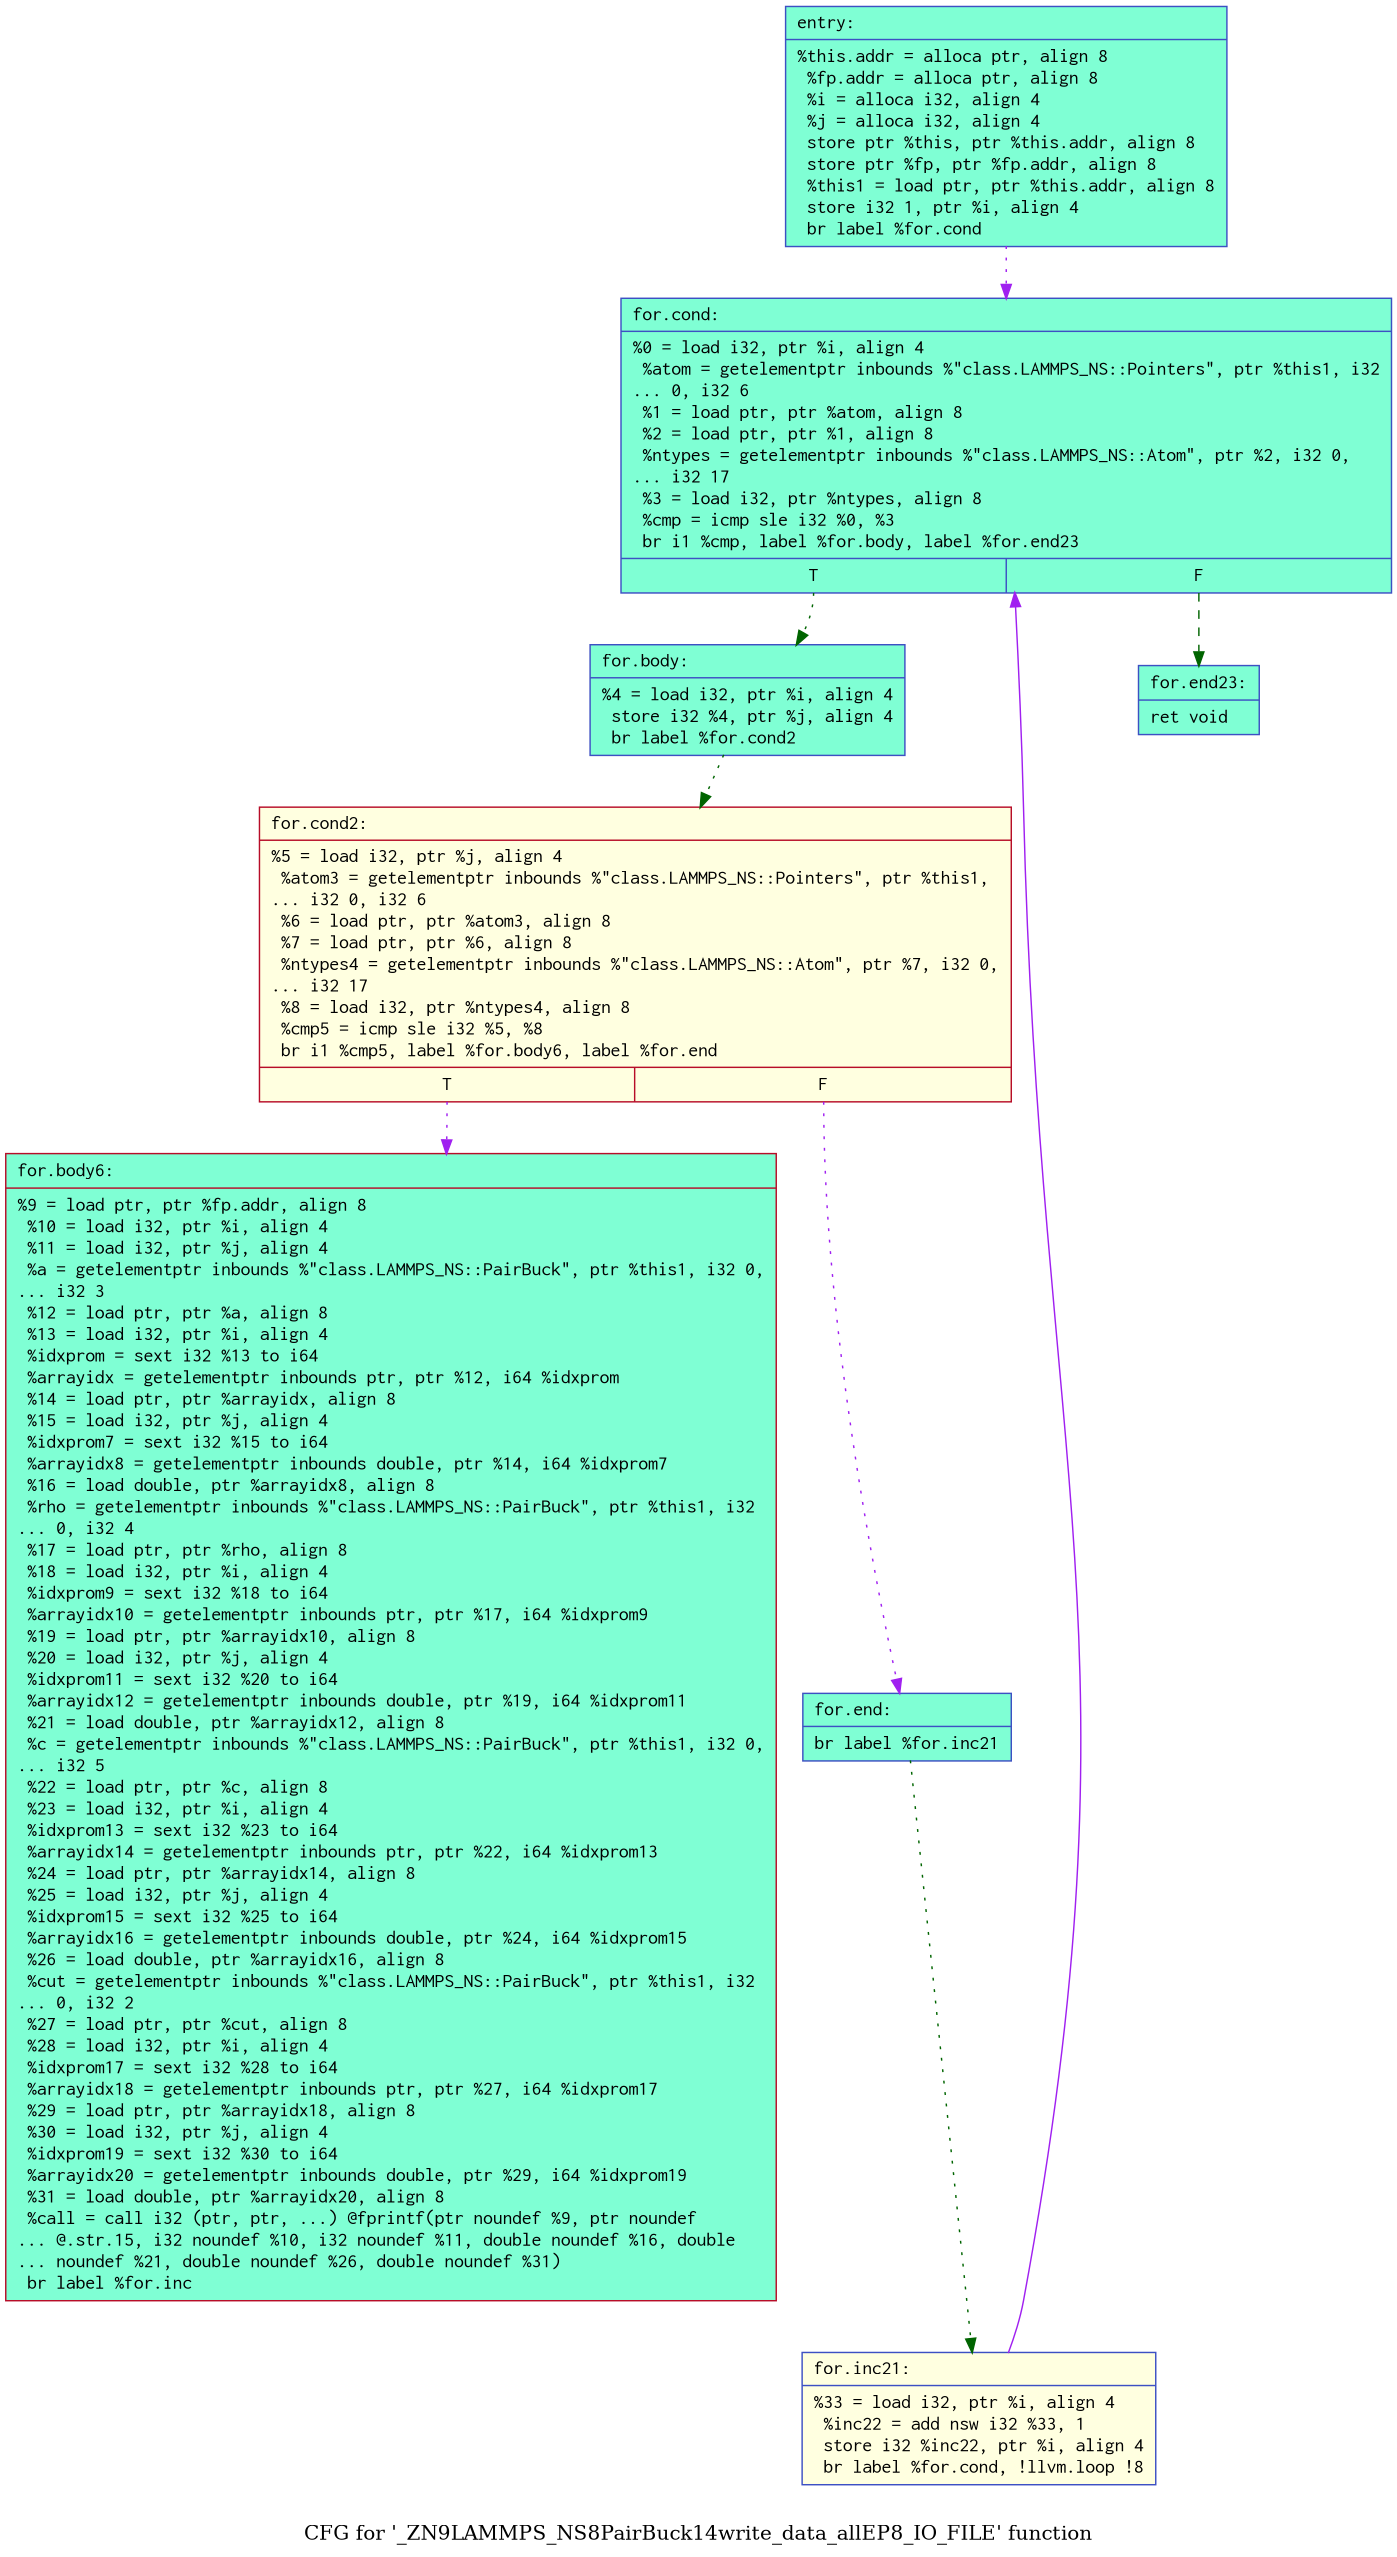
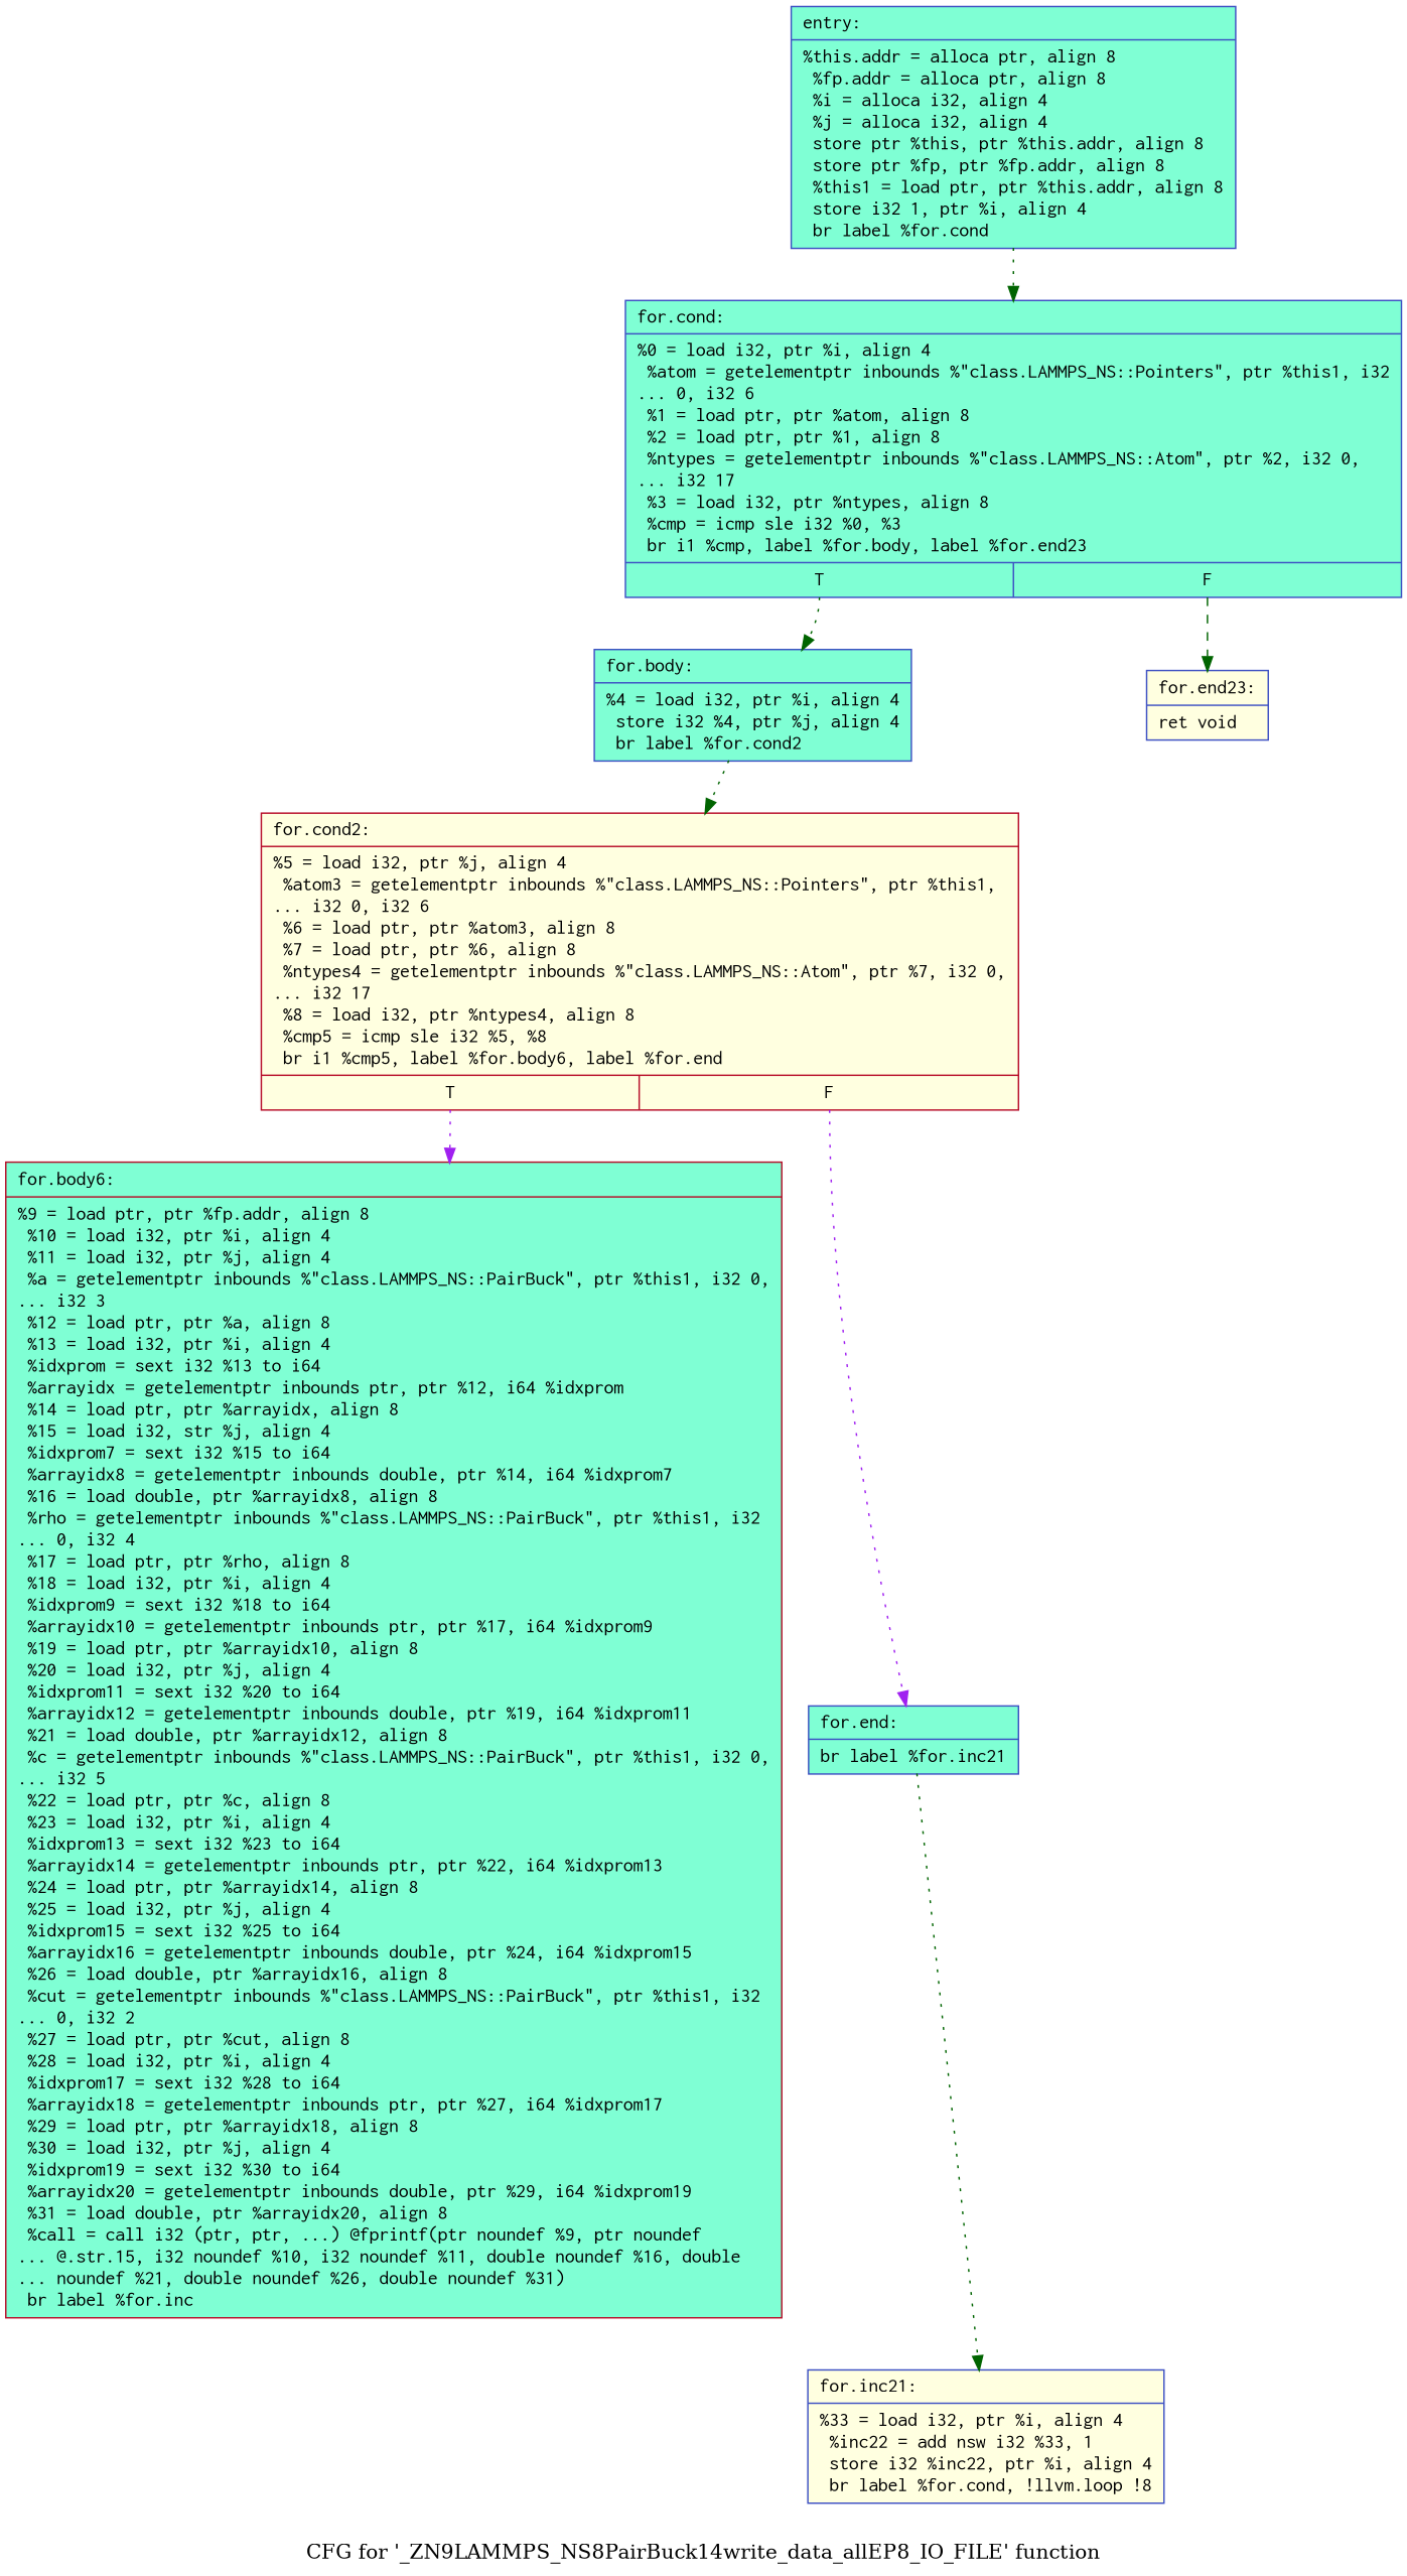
  digraph {
    label="CFG for '_ZN9LAMMPS_NS8PairBuck14write_data_allEP8_IO_FILE' function"
    node [color="#3d50c3ff" fillcolor=aquamarine fontname=Courier shape=record style=filled]
    edge [color=purple style=dotted]
    n1 [label="{entry:\l|  %this.addr = alloca ptr, align 8\l  %fp.addr = alloca ptr, align 8\l  %i = alloca i32, align 4\l  %j = alloca i32, align 4\l  store ptr %this, ptr %this.addr, align 8\l  store ptr %fp, ptr %fp.addr, align 8\l  %this1 = load ptr, ptr %this.addr, align 8\l  store i32 1, ptr %i, align 4\l  br label %for.cond\l}"]
    n2 [label="{for.cond:\l|  %0 = load i32, ptr %i, align 4\l  %atom = getelementptr inbounds %\"class.LAMMPS_NS::Pointers\", ptr %this1, i32\l... 0, i32 6\l  %1 = load ptr, ptr %atom, align 8\l  %2 = load ptr, ptr %1, align 8\l  %ntypes = getelementptr inbounds %\"class.LAMMPS_NS::Atom\", ptr %2, i32 0,\l... i32 17\l  %3 = load i32, ptr %ntypes, align 8\l  %cmp = icmp sle i32 %0, %3\l  br i1 %cmp, label %for.body, label %for.end23\l|{<s0>T|<s1>F}}"]
    n3 [label="{for.body:\l|  %4 = load i32, ptr %i, align 4\l  store i32 %4, ptr %j, align 4\l  br label %for.cond2\l}"]
-   n4 [label="{for.end23:\l|  ret void\l}"]
+   n4 [fillcolor=lightyellow label="{for.end23:\l|  ret void\l}"]
    n5 [color="#b70d28ff" fillcolor=lightyellow label="{for.cond2:\l|  %5 = load i32, ptr %j, align 4\l  %atom3 = getelementptr inbounds %\"class.LAMMPS_NS::Pointers\", ptr %this1,\l... i32 0, i32 6\l  %6 = load ptr, ptr %atom3, align 8\l  %7 = load ptr, ptr %6, align 8\l  %ntypes4 = getelementptr inbounds %\"class.LAMMPS_NS::Atom\", ptr %7, i32 0,\l... i32 17\l  %8 = load i32, ptr %ntypes4, align 8\l  %cmp5 = icmp sle i32 %5, %8\l  br i1 %cmp5, label %for.body6, label %for.end\l|{<s0>T|<s1>F}}"]
-   n6 [color="#b70d28ff" label="{for.body6:\l|  %9 = load ptr, ptr %fp.addr, align 8\l  %10 = load i32, ptr %i, align 4\l  %11 = load i32, ptr %j, align 4\l  %a = getelementptr inbounds %\"class.LAMMPS_NS::PairBuck\", ptr %this1, i32 0,\l... i32 3\l  %12 = load ptr, ptr %a, align 8\l  %13 = load i32, ptr %i, align 4\l  %idxprom = sext i32 %13 to i64\l  %arrayidx = getelementptr inbounds ptr, ptr %12, i64 %idxprom\l  %14 = load ptr, ptr %arrayidx, align 8\l  %15 = load i32, ptr %j, align 4\l  %idxprom7 = sext i32 %15 to i64\l  %arrayidx8 = getelementptr inbounds double, ptr %14, i64 %idxprom7\l  %16 = load double, ptr %arrayidx8, align 8\l  %rho = getelementptr inbounds %\"class.LAMMPS_NS::PairBuck\", ptr %this1, i32\l... 0, i32 4\l  %17 = load ptr, ptr %rho, align 8\l  %18 = load i32, ptr %i, align 4\l  %idxprom9 = sext i32 %18 to i64\l  %arrayidx10 = getelementptr inbounds ptr, ptr %17, i64 %idxprom9\l  %19 = load ptr, ptr %arrayidx10, align 8\l  %20 = load i32, ptr %j, align 4\l  %idxprom11 = sext i32 %20 to i64\l  %arrayidx12 = getelementptr inbounds double, ptr %19, i64 %idxprom11\l  %21 = load double, ptr %arrayidx12, align 8\l  %c = getelementptr inbounds %\"class.LAMMPS_NS::PairBuck\", ptr %this1, i32 0,\l... i32 5\l  %22 = load ptr, ptr %c, align 8\l  %23 = load i32, ptr %i, align 4\l  %idxprom13 = sext i32 %23 to i64\l  %arrayidx14 = getelementptr inbounds ptr, ptr %22, i64 %idxprom13\l  %24 = load ptr, ptr %arrayidx14, align 8\l  %25 = load i32, ptr %j, align 4\l  %idxprom15 = sext i32 %25 to i64\l  %arrayidx16 = getelementptr inbounds double, ptr %24, i64 %idxprom15\l  %26 = load double, ptr %arrayidx16, align 8\l  %cut = getelementptr inbounds %\"class.LAMMPS_NS::PairBuck\", ptr %this1, i32\l... 0, i32 2\l  %27 = load ptr, ptr %cut, align 8\l  %28 = load i32, ptr %i, align 4\l  %idxprom17 = sext i32 %28 to i64\l  %arrayidx18 = getelementptr inbounds ptr, ptr %27, i64 %idxprom17\l  %29 = load ptr, ptr %arrayidx18, align 8\l  %30 = load i32, ptr %j, align 4\l  %idxprom19 = sext i32 %30 to i64\l  %arrayidx20 = getelementptr inbounds double, ptr %29, i64 %idxprom19\l  %31 = load double, ptr %arrayidx20, align 8\l  %call = call i32 (ptr, ptr, ...) @fprintf(ptr noundef %9, ptr noundef\l... @.str.15, i32 noundef %10, i32 noundef %11, double noundef %16, double\l... noundef %21, double noundef %26, double noundef %31)\l  br label %for.inc\l}"]
+   n6 [color="#b70d28ff" label="{for.body6:\l|  %9 = load ptr, ptr %fp.addr, align 8\l  %10 = load i32, ptr %i, align 4\l  %11 = load i32, ptr %j, align 4\l  %a = getelementptr inbounds %\"class.LAMMPS_NS::PairBuck\", ptr %this1, i32 0,\l... i32 3\l  %12 = load ptr, ptr %a, align 8\l  %13 = load i32, ptr %i, align 4\l  %idxprom = sext i32 %13 to i64\l  %arrayidx = getelementptr inbounds ptr, ptr %12, i64 %idxprom\l  %14 = load ptr, ptr %arrayidx, align 8\l  %15 = load i32, str %j, align 4\l  %idxprom7 = sext i32 %15 to i64\l  %arrayidx8 = getelementptr inbounds double, ptr %14, i64 %idxprom7\l  %16 = load double, ptr %arrayidx8, align 8\l  %rho = getelementptr inbounds %\"class.LAMMPS_NS::PairBuck\", ptr %this1, i32\l... 0, i32 4\l  %17 = load ptr, ptr %rho, align 8\l  %18 = load i32, ptr %i, align 4\l  %idxprom9 = sext i32 %18 to i64\l  %arrayidx10 = getelementptr inbounds ptr, ptr %17, i64 %idxprom9\l  %19 = load ptr, ptr %arrayidx10, align 8\l  %20 = load i32, ptr %j, align 4\l  %idxprom11 = sext i32 %20 to i64\l  %arrayidx12 = getelementptr inbounds double, ptr %19, i64 %idxprom11\l  %21 = load double, ptr %arrayidx12, align 8\l  %c = getelementptr inbounds %\"class.LAMMPS_NS::PairBuck\", ptr %this1, i32 0,\l... i32 5\l  %22 = load ptr, ptr %c, align 8\l  %23 = load i32, ptr %i, align 4\l  %idxprom13 = sext i32 %23 to i64\l  %arrayidx14 = getelementptr inbounds ptr, ptr %22, i64 %idxprom13\l  %24 = load ptr, ptr %arrayidx14, align 8\l  %25 = load i32, ptr %j, align 4\l  %idxprom15 = sext i32 %25 to i64\l  %arrayidx16 = getelementptr inbounds double, ptr %24, i64 %idxprom15\l  %26 = load double, ptr %arrayidx16, align 8\l  %cut = getelementptr inbounds %\"class.LAMMPS_NS::PairBuck\", ptr %this1, i32\l... 0, i32 2\l  %27 = load ptr, ptr %cut, align 8\l  %28 = load i32, ptr %i, align 4\l  %idxprom17 = sext i32 %28 to i64\l  %arrayidx18 = getelementptr inbounds ptr, ptr %27, i64 %idxprom17\l  %29 = load ptr, ptr %arrayidx18, align 8\l  %30 = load i32, ptr %j, align 4\l  %idxprom19 = sext i32 %30 to i64\l  %arrayidx20 = getelementptr inbounds double, ptr %29, i64 %idxprom19\l  %31 = load double, ptr %arrayidx20, align 8\l  %call = call i32 (ptr, ptr, ...) @fprintf(ptr noundef %9, ptr noundef\l... @.str.15, i32 noundef %10, i32 noundef %11, double noundef %16, double\l... noundef %21, double noundef %26, double noundef %31)\l  br label %for.inc\l}"]
    n7 [label="{for.end:\l|  br label %for.inc21\l}"]
    n8 [fillcolor=lightyellow label="{for.inc21:\l|  %33 = load i32, ptr %i, align 4\l  %inc22 = add nsw i32 %33, 1\l  store i32 %inc22, ptr %i, align 4\l  br label %for.cond, !llvm.loop !8\l}"]
-   n1 -> n2
+   n1 -> n2 [color=darkgreen]
    n2 -> n3 [color=darkgreen tailport=s0]
    n2 -> n4 [color=darkgreen style=dashed tailport=s1]
    n3 -> n5 [color=darkgreen]
    n5 -> n6 [tailport=s0]
    n5 -> n7 [tailport=s1]
    n7 -> n8 [color=darkgreen]
-   n8 -> n2 [style=solid]
  }
